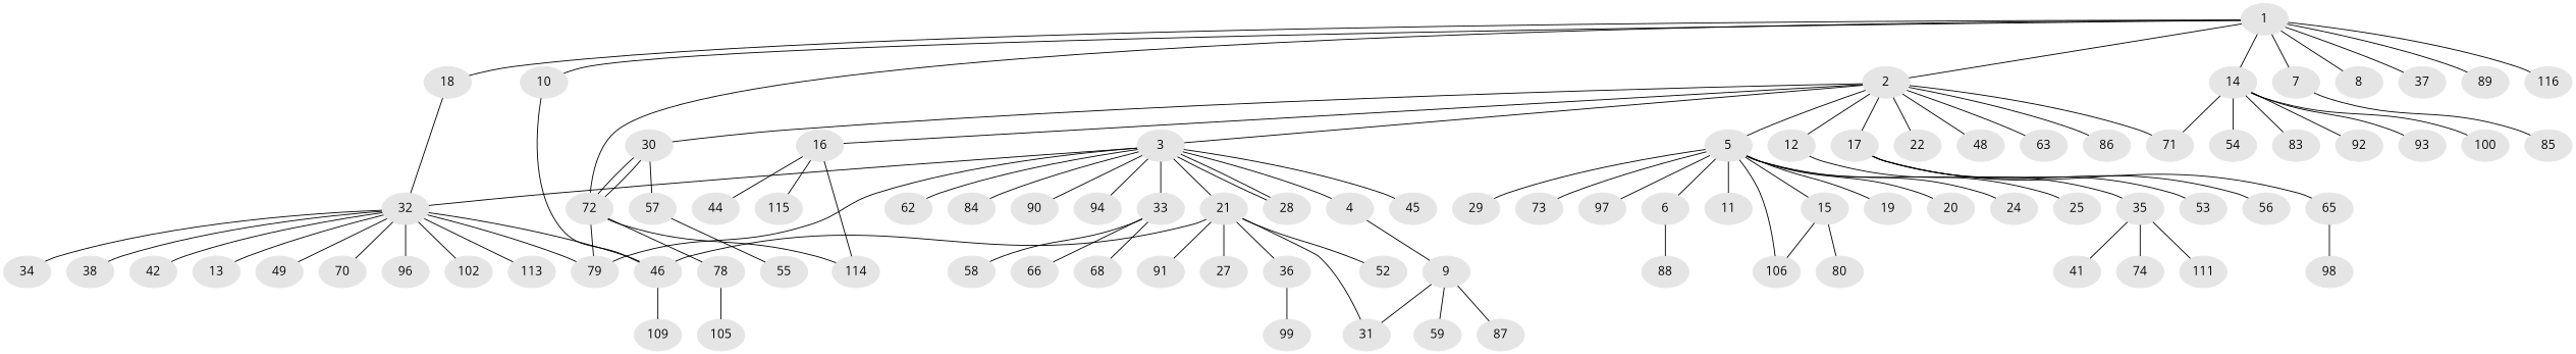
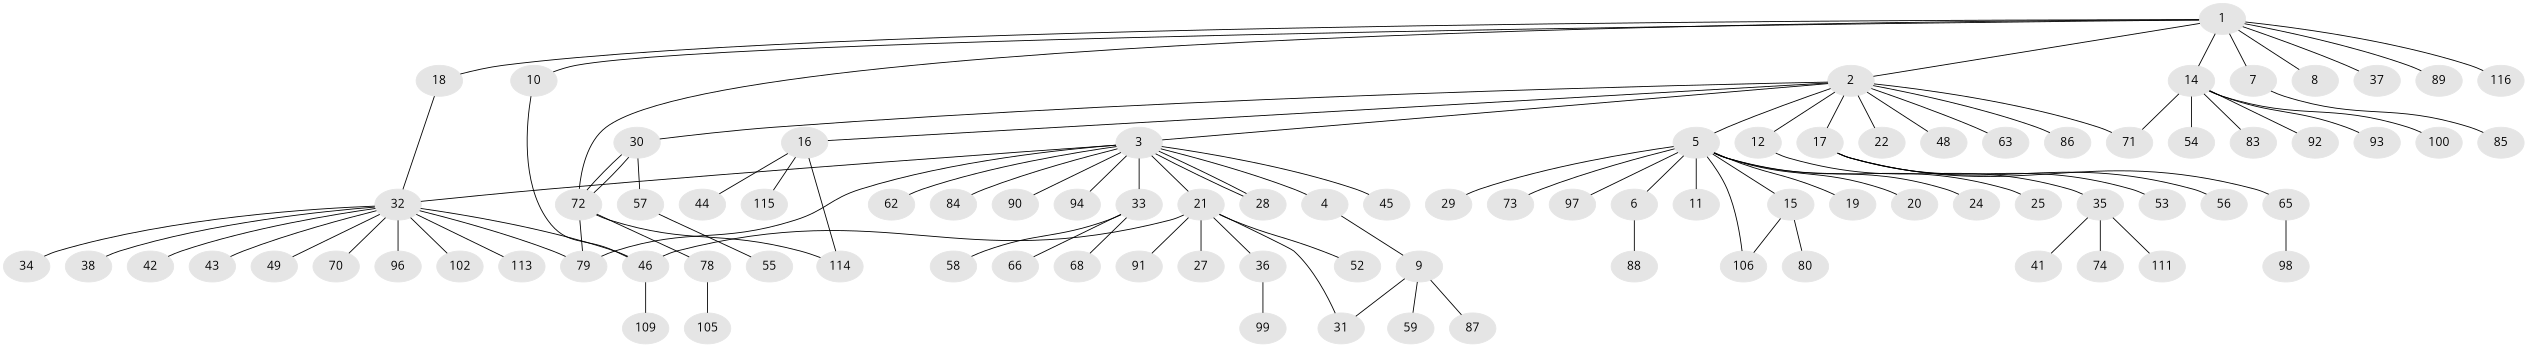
  graph {
    fontname="Open Sans"
    node [color=gray90 fontname="Open Sans" style=filled]
    edge [fontname="Open Sans"]
    1 [super="+50"]
    2 [super="+13"]
    7 [super="+107"]
    8
    10
    14 [super="+51"]
    18 [super="+26"]
    37
    72 [super="+77"]
    89
    116
    3 [super="+60"]
    5 [super="+23"]
    12
    16 [super="+55"]
    17 [super="+64"]
    22
    30 [super="+47"]
    48
    63
    71
    86
    85
    46 [super="+95"]
    54
    83
    92
    93
    100
    32 [super="+67"]
    79
    114
    78 [super="+101"]
    4
    21 [super="+103"]
    28
    33 [super="+76"]
    45
    62
    84
    90
    94
    6
    11
    15 [super="+81"]
    19
    20
    24
    25
    29 [super="+104"]
    73
    97
    106
    35 [super="+39"]
    44
    115
    53
    56
    65
    57 [super="+61"]
    9 [super="+40"]
    31 [super="+112"]
    27
    36
    52
    91
    34
    38
    42
-   43 [label=13]
+   43
    49
    70
    96
    102
    113
    58
    66 [super="+110"]
    68
    59 [super="+69"]
    87
    88
    80 [super="+108"]
    109
    41
    74
    111
    98
    99
    n89 [label=55]
    105
    1 -- 2
    1 -- 7
    1 -- 8
    1 -- 10
    1 -- 14
    1 -- 18
    1 -- 37
    1 -- 72
    1 -- 89
    1 -- 116
    2 -- 3
    2 -- 5
    2 -- 12
    2 -- 16
    2 -- 17
    2 -- 22
    2 -- 30
    2 -- 48
    2 -- 63
    2 -- 71
    2 -- 86
    7 -- 85
    10 -- 46
    14 -- 71
    14 -- 54
    14 -- 83
    14 -- 92
    14 -- 93
    14 -- 100
    18 -- 32
    72 -- 79
    72 -- 114
    72 -- 78
    3 -- 32
    3 -- 79
    3 -- 4
    3 -- 21
    3 -- 28
    3 -- 28
    3 -- 33
    3 -- 45
    3 -- 62
    3 -- 84
    3 -- 90
    3 -- 94
    5 -- 6
    5 -- 11
    5 -- 15
    5 -- 19
    5 -- 20
    5 -- 24
    5 -- 25
    5 -- 29
    5 -- 73
    5 -- 97
    5 -- 106
    12 -- 35
    16 -- 114
    16 -- 44
    16 -- 115
    17 -- 53
    17 -- 56
    17 -- 65
    30 -- 72
    30 -- 72
    30 -- 57
    46 -- 109
    32 -- 46
    32 -- 79
    32 -- 34
    32 -- 38
    32 -- 42
    32 -- 43
    32 -- 49
    32 -- 70
    32 -- 96
    32 -- 102
    32 -- 113
    78 -- 105
    4 -- 9
    21 -- 46
    21 -- 31
    21 -- 27
    21 -- 36
    21 -- 52
    21 -- 91
    33 -- 58
    33 -- 66
    33 -- 68
    6 -- 88
    15 -- 106
    15 -- 80
    35 -- 41
    35 -- 74
    35 -- 111
    65 -- 98
    57 -- n89
    9 -- 31
    9 -- 59
    9 -- 87
    36 -- 99
  }
